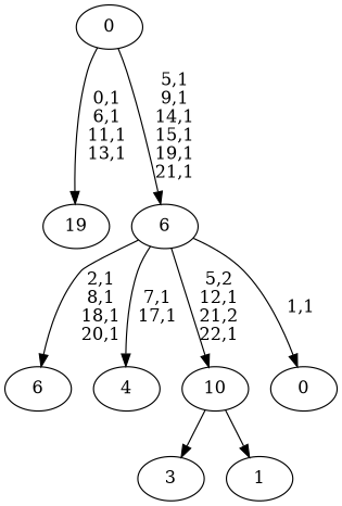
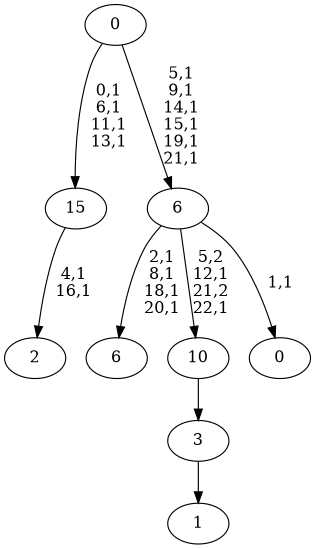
  digraph {
    n1 [label=6]
-   n2 [label=4]
    n3 [label=3]
-   15 [label=19]
+   n4 [label=2]
+   15
    n6 [label=1]
    10
    n8 [label=0]
    6
    0
+   15 -> n4 [label="4,1\n16,1"]
    10 -> n3
-   10 -> n6
+   n3 -> n6
    6 -> n1 [label="2,1\n8,1\n18,1\n20,1"]
-   6 -> n2 [label="7,1\n17,1"]
    6 -> 10 [label="5,2\n12,1\n21,2\n22,1"]
    6 -> n8 [label="1,1"]
    0 -> 15 [label="0,1\n6,1\n11,1\n13,1"]
    0 -> 6 [label="5,1\n9,1\n14,1\n15,1\n19,1\n21,1"]
  }
